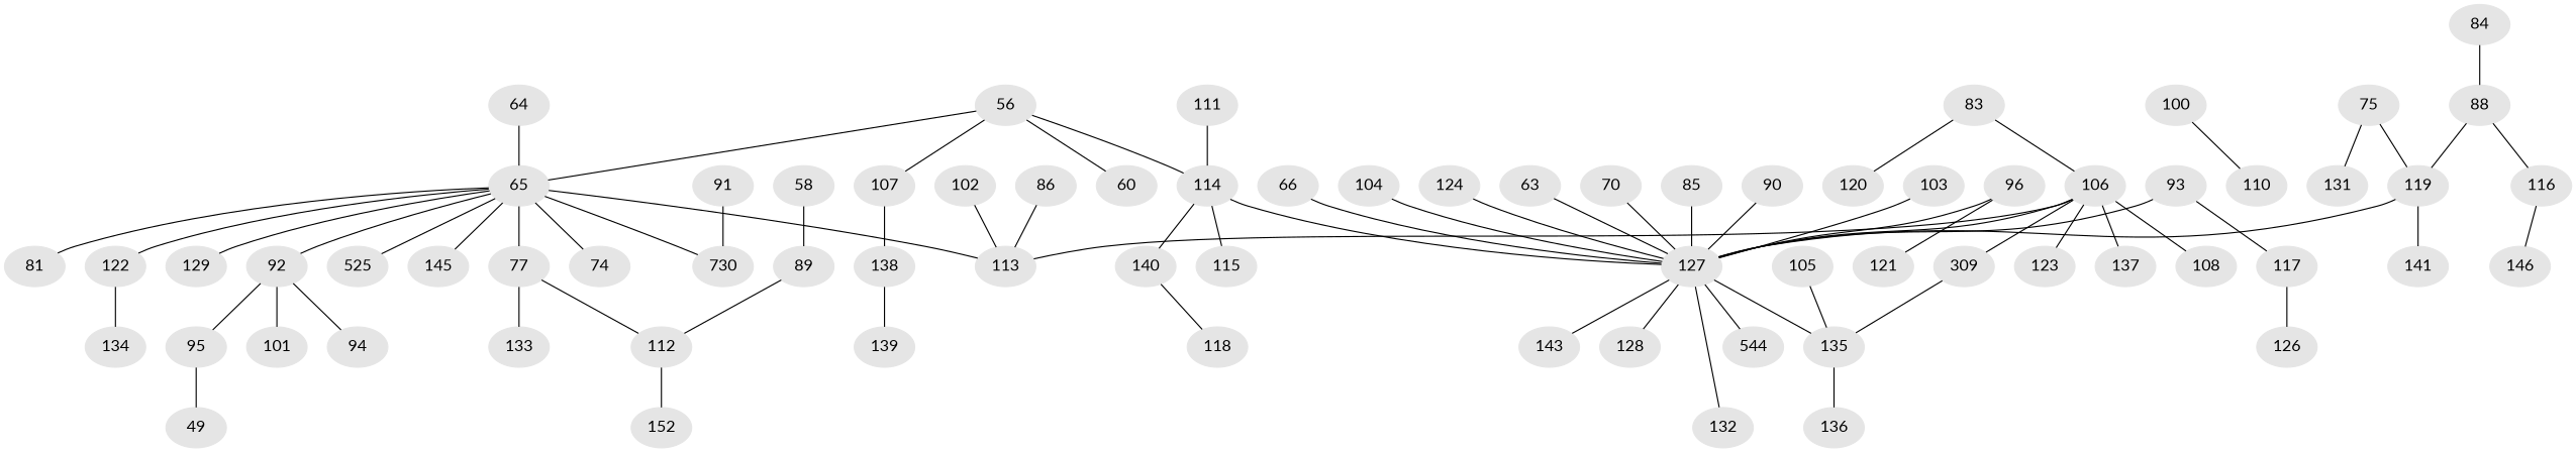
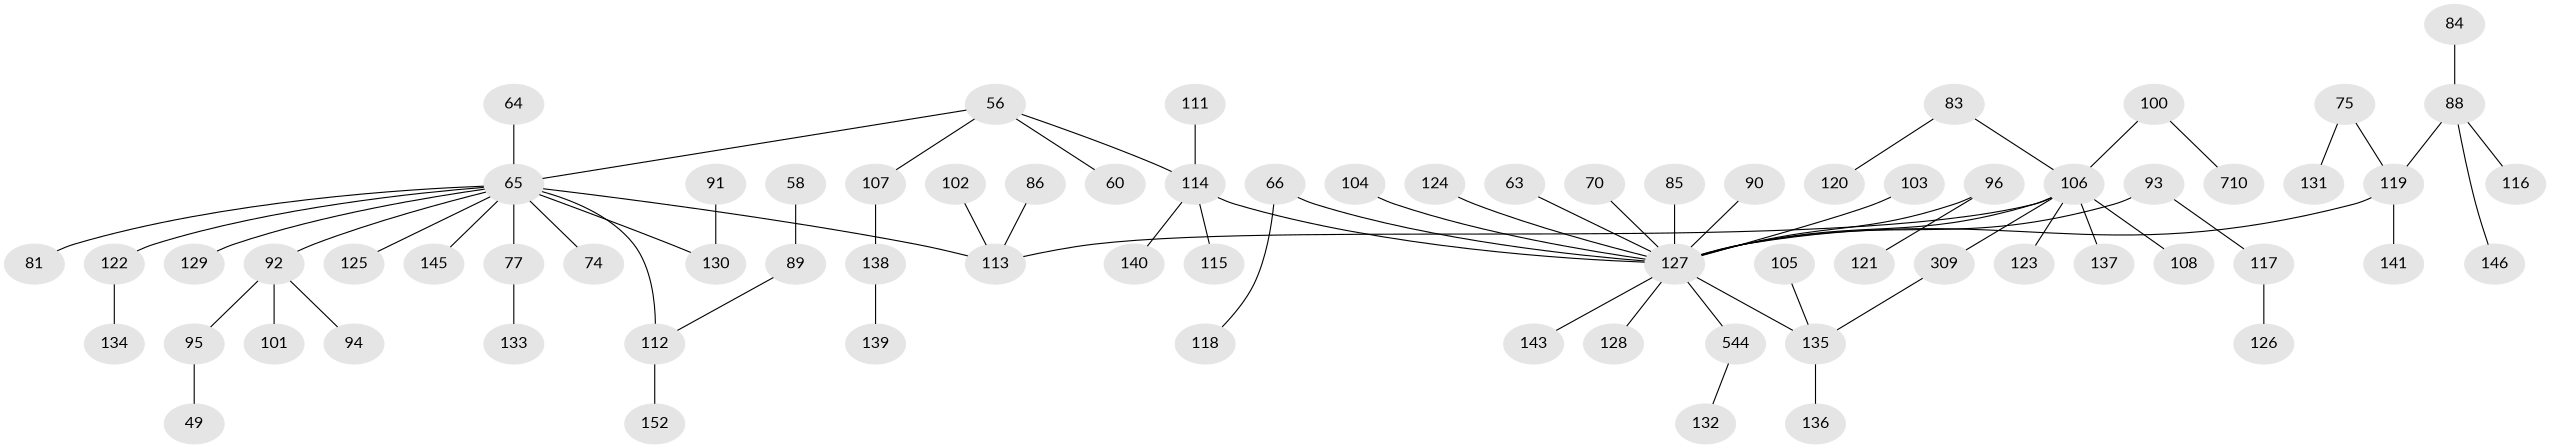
  graph {
    fontname=Lato
    node [color=gray90 fontname=Lato style=filled]
    edge [fontname=Lato]
    56 [super="+30+46"]
    60
    65 [super="+13+23+35"]
    107
    114 [super="+69"]
    129 [super="+48"]
    74
    77
    81 [super="+34"]
    92
    112 [super="+21"]
    113 [super="+51"]
    122
-   125 [label=525]
-   130 [super="+82" label=730]
+   125
+   130 [super="+82"]
    145
    138
    127 [super="+9+25+57+76+97+41+44"]
    115
    140
    58
    89
    135 [super="+98"]
    128
    132
    143
    n27 [label=544]
    63
    64
    133
    94
    95
    101
    n34 [label=152]
    134
    66
    118
    70
    119 [super="+68"]
    141
    n41 [label=75]
    131
    83 [super="+79"]
    106 [super="+26+80+53+54+55+87"]
    120
    108
    n47 [label=309]
    123
    137
    88 [super="+27+42+45+61+67+78"]
    116
    146
    84
    85
    86
    90
    91
    n58 [label=49]
    93
    117
    126
    96
    121
    100 [super="+37"]
-   110
+   110 [label=710]
    102
    103
    104
    136
    105
    139
    111
    124
    56 -- 60
    56 -- 65
    56 -- 107
    56 -- 114
    65 -- 129
    65 -- 74
    65 -- 77
    65 -- 81
    65 -- 92
-   77 -- 112 [weight=2]
+   65 -- 112 [weight=2]
    65 -- 113
    65 -- 122
    65 -- 125
    65 -- 130
    65 -- 145
    107 -- 138
    114 -- 127
    114 -- 115
    114 -- 140
    77 -- 133
    92 -- 94
    92 -- 95
    92 -- 101
    112 -- n34
    122 -- 134
    138 -- 139
    127 -- 135
    127 -- 128
-   127 -- 132
+   n27 -- 132
    127 -- 143
    127 -- n27
    58 -- 89
    89 -- 112
    135 -- 136
    63 -- 127
    64 -- 65
    95 -- n58
    66 -- 127
-   140 -- 118
+   66 -- 118
    70 -- 127
    119 -- 127
    119 -- 141
    n41 -- 119
    n41 -- 131
    83 -- 106
    83 -- 120
    106 -- 113
    106 -- 127
    106 -- 108
    106 -- n47
    106 -- 123
    106 -- 137
    n47 -- 135
    88 -- 119
    88 -- 116
-   116 -- 146
+   88 -- 146
    84 -- 88
    85 -- 127
    86 -- 113
    90 -- 127
    91 -- 130
    93 -- 127
    93 -- 117
    117 -- 126
    96 -- 127
    96 -- 121
+   100 -- 106
    100 -- 110
    102 -- 113
    103 -- 127
    104 -- 127
    105 -- 135
    111 -- 114
    124 -- 127
  }
